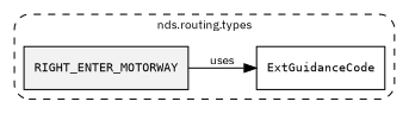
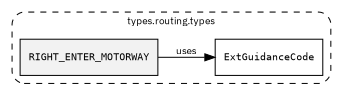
  digraph {
    fontsize=10
    rankdir=LR
    fontname="IBM Plex Sans"
    node [fontsize=10 shape=box fontname="IBM Plex Sans"]
    n1 [fillcolor="#0000000D" label=<<font face="monospace"><table align="center" border="0" cellspacing="0" cellpadding="0"><tr><td href="../../../content/packages/nds.routing.types.html#Constant-RIGHT_ENTER_MOTORWAY" title="Constant defined in nds.routing.types">RIGHT_ENTER_MOTORWAY</td></tr></table></font>> style=filled]
    n2 [label=<<font face="monospace"><table align="center" border="0" cellspacing="0" cellpadding="0"><tr><td href="../../../content/packages/nds.routing.types.html#Subtype-ExtGuidanceCode" title="Subtype defined in nds.routing.types">ExtGuidanceCode</td></tr></table></font>>]
    subgraph cluster_1 {
-     label="nds.routing.types"
+     label="types.routing.types"
      style="dashed, rounded"
      n1
      n2
    }
    n1 -> n2 [fontsize=10 label=uses fontname="IBM Plex Sans"]
  }
